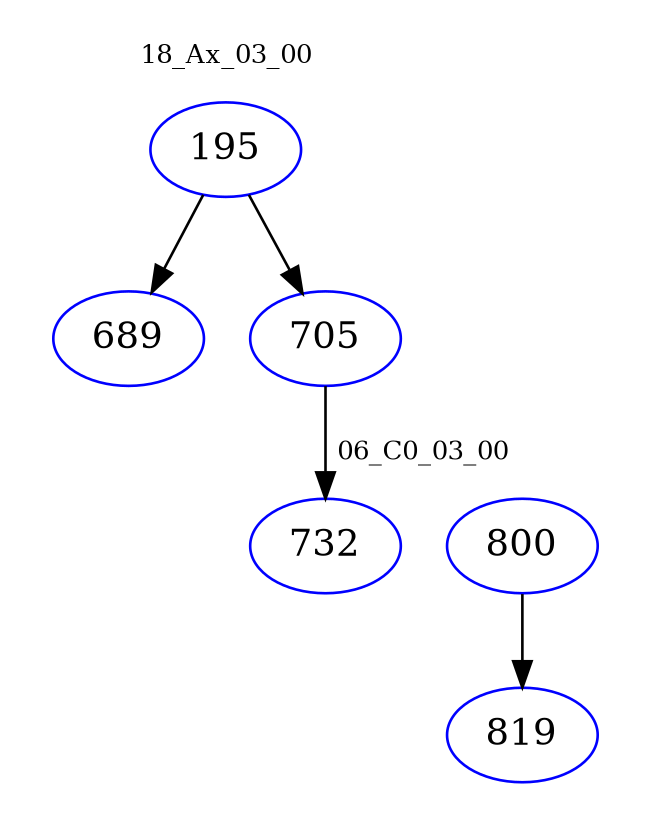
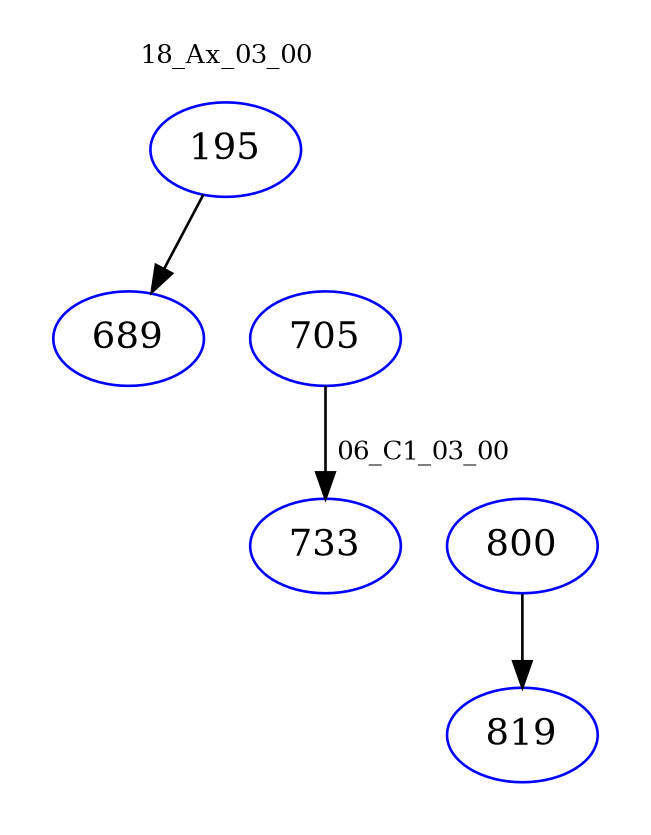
  digraph {
    node [color=blue]
    edge [color=black]
    n1 [label=195]
    n2 [label=689]
    n3 [label=705]
    n4 [label=800]
-   n5 [label=732]
+   n5 [label=733]
    n6 [label=819]
    subgraph cluster_1 {
      color=white
      fontsize=10
      label="18_Ax_03_00"
      n1
      n2
      n3
    }
    subgraph cluster_2 {
      color=white
      fontsize=10
-     label="06_C0_03_00"
+     label="06_C1_03_00"
      n4
      n5
      n6
    }
    n1 -> n2
-   n1 -> n3
    n3 -> n5
    n4 -> n6
  }
